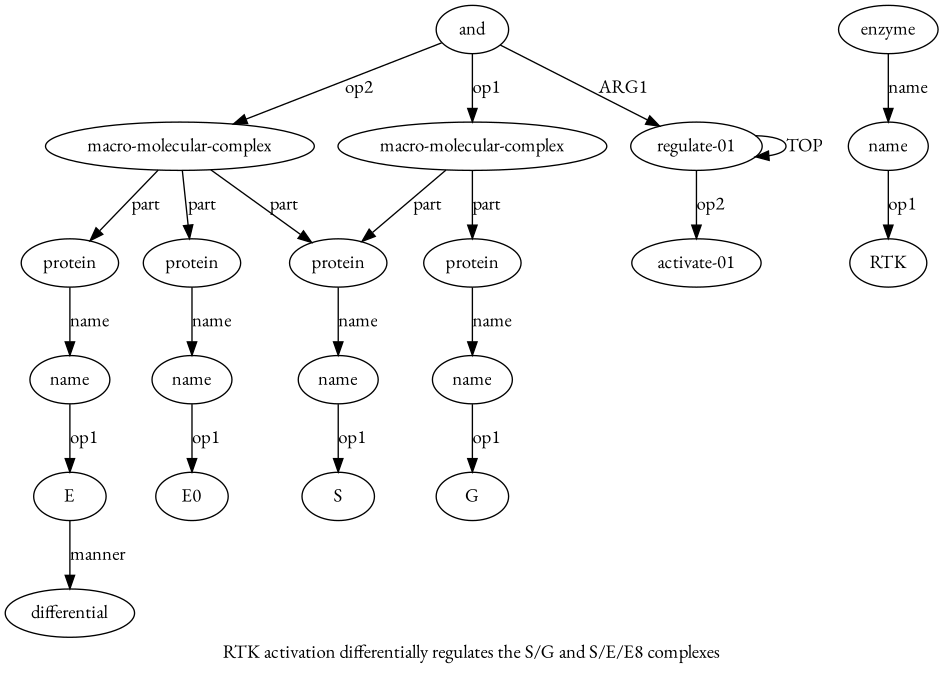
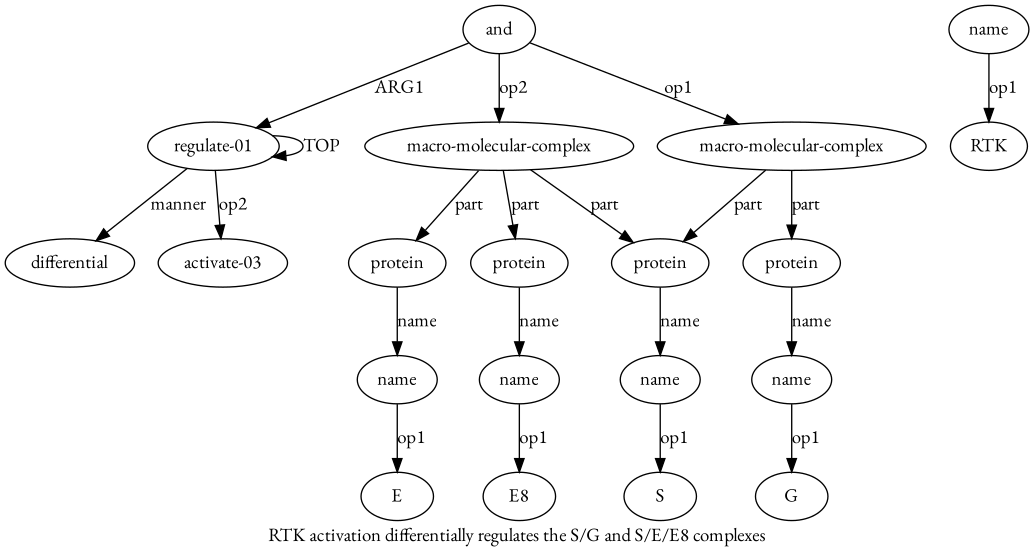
  digraph {
    fontname="EB Garamond"
    label="RTK activation differentially regulates the S/G and S/E/E8 complexes"
    node [color=black fontname="EB Garamond" gold_ind=-1 gold_label=name test_ind=-1 test_label=name]
    edge [color=black fontname="EB Garamond" gold_label=op1 test_label=op1]
    n1 [gold_ind=15 gold_label=differential label=differential test_ind=15 test_label=differential]
    n2 [gold_ind=14 label=name test_ind=14]
-   n3 [gold_label=E8 label=E0 test_label=E8]
+   n3 [gold_label=E8 label=E8 test_label=E8]
    n4 [gold_label=S label=S test_label=S]
    n5 [gold_ind=11 gold_label=protein label=protein test_ind=11 test_label=protein]
    n6 [gold_ind=12 label=name test_ind=12]
    n7 [gold_label=E label=E test_label=E]
    n8 [gold_ind=10 gold_label="macro-molecular-complex" label="macro-molecular-complex" test_ind=10 test_label="macro-molecular-complex"]
    n9 [gold_ind=13 gold_label=protein label=protein test_ind=13 test_label=protein]
    n10 [gold_ind=6 gold_label=protein label=protein test_ind=6 test_label=protein]
    n11 [gold_ind=7 label=name test_ind=7]
    n12 [gold_label=G label=G test_label=G]
-   n13 [gold_ind=1 gold_label="activate-01" label="activate-01" test_ind=1 test_label="activate-01"]
-   n14 [gold_ind=2 gold_label=enzyme label=enzyme test_ind=2 test_label=enzyme]
+   n13 [gold_ind=1 gold_label="activate-01" label="activate-03" test_ind=1 test_label="activate-01"]
    n15 [gold_ind=3 label=name test_ind=3]
    n16 [gold_label=RTK label=RTK test_label=RTK]
    n17 [gold_ind=0 gold_label="regulate-01" label="regulate-01" test_ind=0 test_label="regulate-01"]
    n18 [gold_ind=4 gold_label=and label=and test_ind=4 test_label=and]
    n19 [gold_ind=5 gold_label="macro-molecular-complex" label="macro-molecular-complex" test_ind=5 test_label="macro-molecular-complex"]
    n20 [gold_ind=8 gold_label=protein label=protein test_ind=8 test_label=protein]
    n21 [gold_ind=9 label=name test_ind=9]
    n2 -> n3 [label=op1]
    n5 -> n6 [gold_label=name label=name test_label=name]
    n6 -> n7 [label=op1]
    n8 -> n5 [gold_label=part label=part test_label=part]
    n8 -> n9 [gold_label=part label=part test_label=part]
    n8 -> n10 [gold_label=part label=part test_label=part]
    n9 -> n2 [gold_label=name label=name test_label=name]
    n10 -> n11 [gold_label=name label=name test_label=name]
    n11 -> n4 [label=op1]
-   n14 -> n15 [gold_label=name label=name test_label=name]
    n15 -> n16 [label=op1]
-   n7 -> n1 [gold_label=manner label=manner test_label=manner]
+   n17 -> n1 [gold_label=manner label=manner test_label=manner]
    n17 -> n13 [gold_label=ARG0 label=op2 test_label=ARG0]
    n17 -> n17 [gold_label=TOP label=TOP test_label=TOP]
    n18 -> n8 [gold_label=op2 label=op2 test_label=op2]
    n18 -> n17 [gold_label=ARG1 label=ARG1 test_label=ARG1]
    n18 -> n19 [label=op1]
    n19 -> n10 [gold_label=part label=part test_label=part]
    n19 -> n20 [gold_label=part label=part test_label=part]
    n20 -> n21 [gold_label=name label=name test_label=name]
    n21 -> n12 [label=op1]
  }
